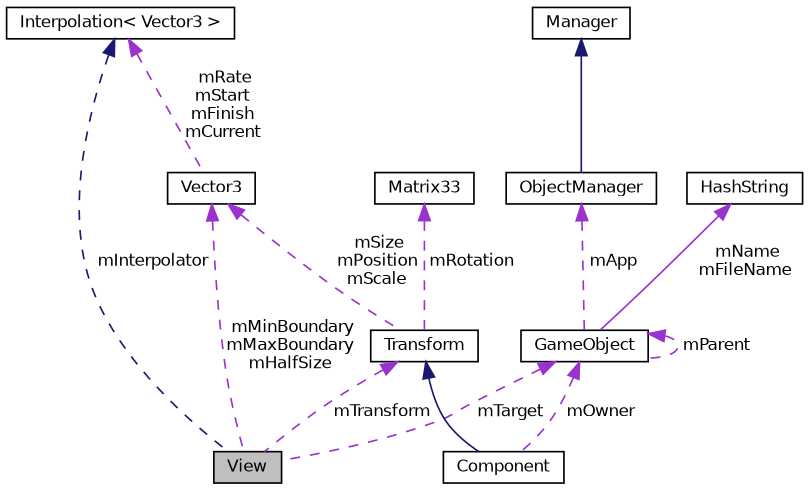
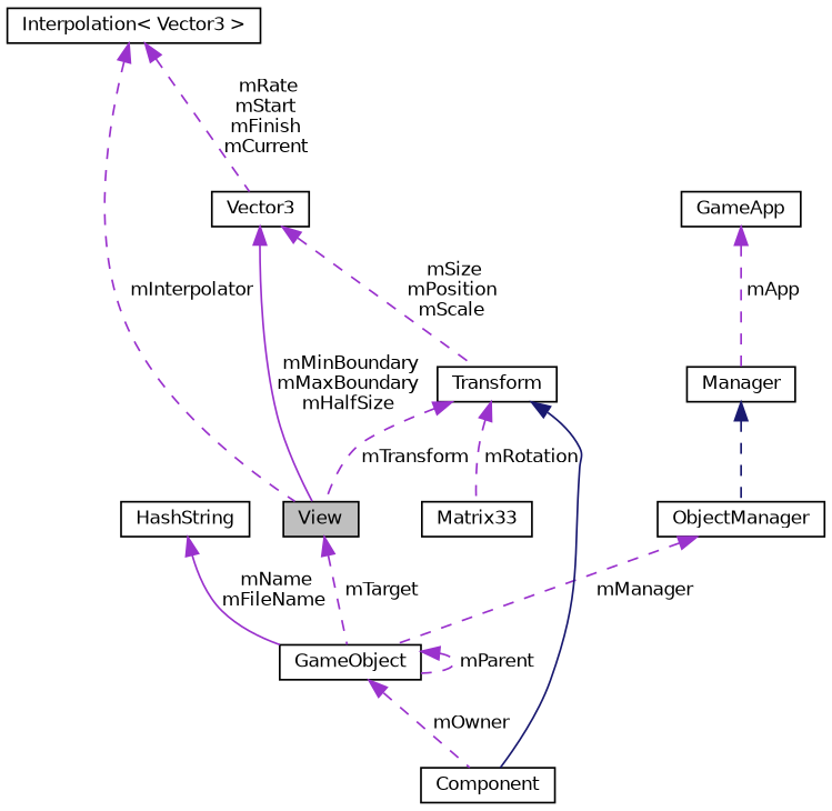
  digraph {
    node [color=black fillcolor=white fontname=Helvetica fontsize=10 shape=record style=filled]
    edge [color=darkorchid3 dir=back fontname=Helvetica fontsize=10 labelfontname=Helvetica labelfontsize=10 style=dashed]
    n1 [fillcolor=grey75 fontcolor=black height=0.2 label=View width=0.4]
    n2 [height=0.2 label=GameObject width=0.4]
    n3 [height=0.2 label=Component width=0.4]
    n4 [height=0.2 label=ObjectManager width=0.4]
    n5 [height=0.2 label=Manager width=0.4]
+   n6 [height=0.2 label=GameApp width=0.4]
    n7 [height=0.2 label=HashString width=0.4]
    n8 [height=0.2 label="Interpolation\< Vector3 \>" width=0.4]
    n9 [height=0.2 label=Vector3 width=0.4]
    n10 [height=0.2 label=Transform width=0.4]
    n11 [height=0.2 label=Matrix33 width=0.4]
-   n2 -> n1 [label=" mTarget"]
+   n1 -> n2 [label=" mTarget"]
    n2 -> n2 [label=" mParent"]
    n2 -> n3 [label=" mOwner"]
-   n4 -> n2 [label=" mApp"]
-   n5 -> n4 [color=midnightblue style=solid]
+   n4 -> n2 [label=" mManager"]
+   n5 -> n4 [color=midnightblue]
+   n6 -> n5 [label=" mApp"]
    n7 -> n2 [label=" mName\nmFileName" style=solid]
-   n8 -> n1 [color=midnightblue label=" mInterpolator"]
+   n8 -> n1 [label=" mInterpolator"]
    n8 -> n9 [label=" mRate\nmStart\nmFinish\nmCurrent"]
-   n9 -> n1 [label=" mMinBoundary\nmMaxBoundary\nmHalfSize"]
+   n9 -> n1 [label=" mMinBoundary\nmMaxBoundary\nmHalfSize" style=solid]
    n9 -> n10 [label=" mSize\nmPosition\nmScale"]
    n10 -> n1 [label=" mTransform"]
    n10 -> n3 [color=midnightblue style=solid]
-   n11 -> n10 [label=" mRotation"]
+   n10 -> n11 [label=" mRotation"]
  }
